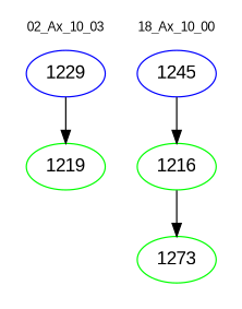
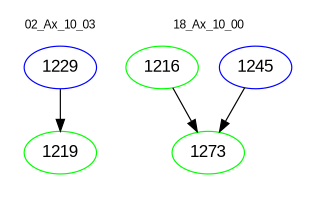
  digraph {
    fontname="Liberation Sans"
    node [color=green fontname="Liberation Sans"]
    edge [color=black fontname="Liberation Sans"]
    n1 [color=blue label=1229]
    n2 [label=1219]
    n3 [color=blue label=1245]
    n4 [label=1216]
    n5 [label=1273]
    subgraph cluster_1 {
      color=white
      fontsize=10
      label="02_Ax_10_03"
      n1
      n2
    }
    subgraph cluster_2 {
      color=white
      fontsize=10
      label="18_Ax_10_00"
      n3
      n4
      n5
    }
    n1 -> n2
-   n3 -> n4
+   n3 -> n5
    n4 -> n5
  }
